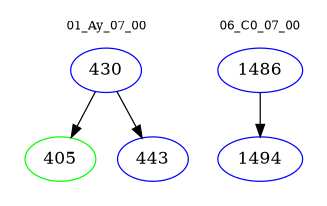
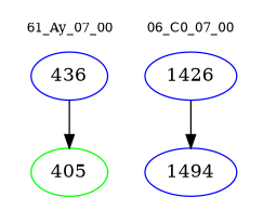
  digraph {
    node [color=blue]
    edge [color=black]
-   n1 [label=430]
+   n1 [label=436]
    n2 [color=green label=405]
-   n3 [label=443]
-   n4 [label=1486]
+   n4 [label=1426]
    n5 [label=1494]
    subgraph cluster_1 {
      color=white
      fontsize=10
-     label="01_Ay_07_00"
+     label="61_Ay_07_00"
      n1
      n2
-     n3
    }
    subgraph cluster_2 {
      color=white
      fontsize=10
      label="06_C0_07_00"
      n4
      n5
    }
    n1 -> n2
-   n1 -> n3
    n4 -> n5
  }
